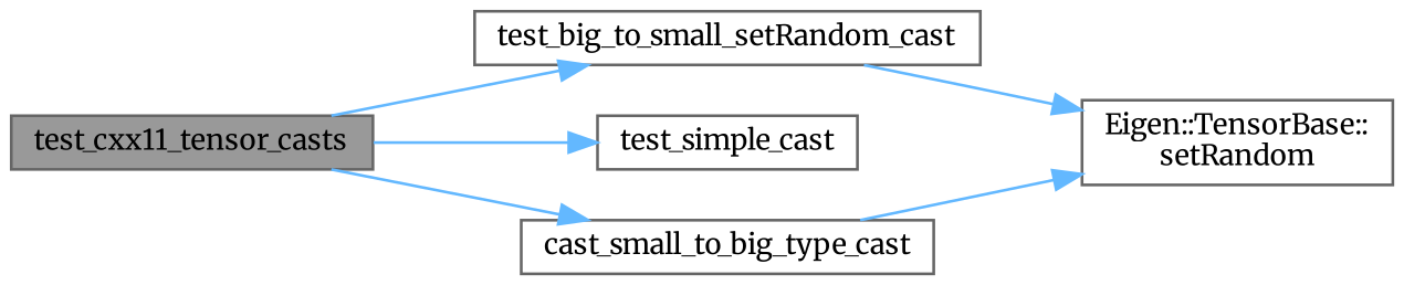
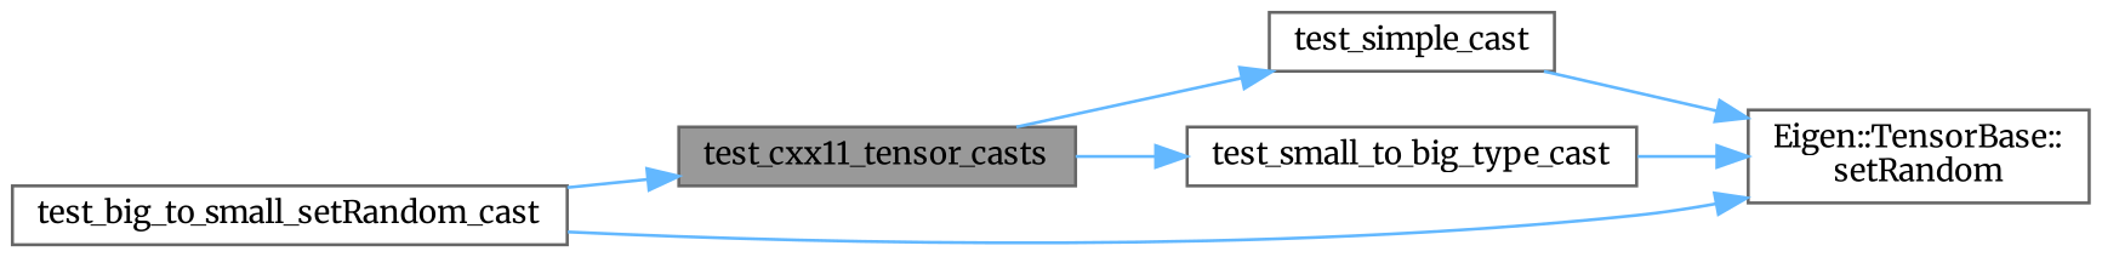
  digraph {
    fontname=Merriweather
    rankdir=LR
    node [color=grey40 fillcolor=white fontname=Merriweather fontsize=10 shape=box style=filled]
    edge [color=steelblue1 fontname=Merriweather fontsize=10 labelfontname=Helvetica labelfontsize=10 style=solid]
    n1 [color=gray40 fillcolor=grey60 fontcolor=black height=0.2 label=test_cxx11_tensor_casts width=0.4]
    n2 [height=0.2 label=test_big_to_small_setRandom_cast width=0.4]
    n3 [height=0.2 label=test_simple_cast width=0.4]
-   n4 [height=0.2 label=cast_small_to_big_type_cast width=0.4]
+   n4 [height=0.2 label=test_small_to_big_type_cast width=0.4]
    n5 [height=0.2 label="Eigen::TensorBase::\lsetRandom" width=0.4]
-   n1 -> n2
+   n2 -> n1
    n1 -> n3
    n1 -> n4
    n2 -> n5
+   n3 -> n5
    n4 -> n5
  }
